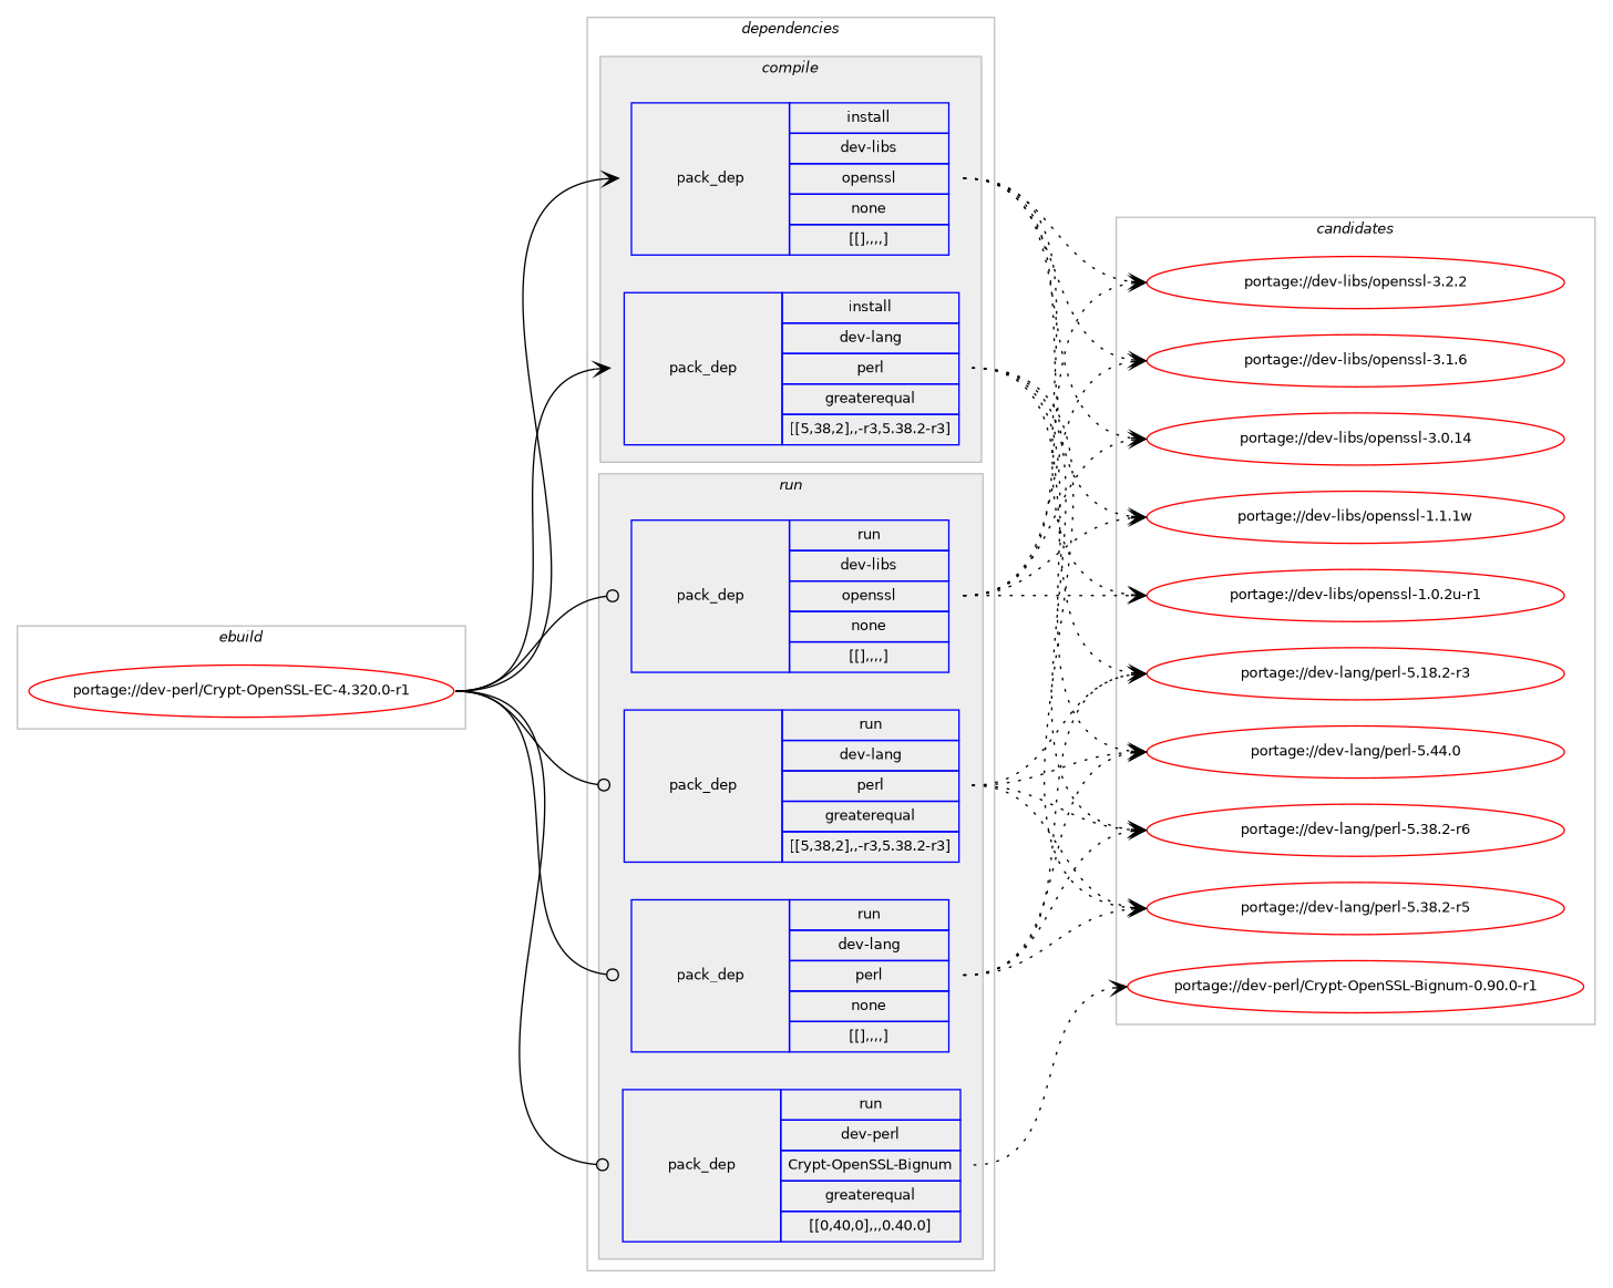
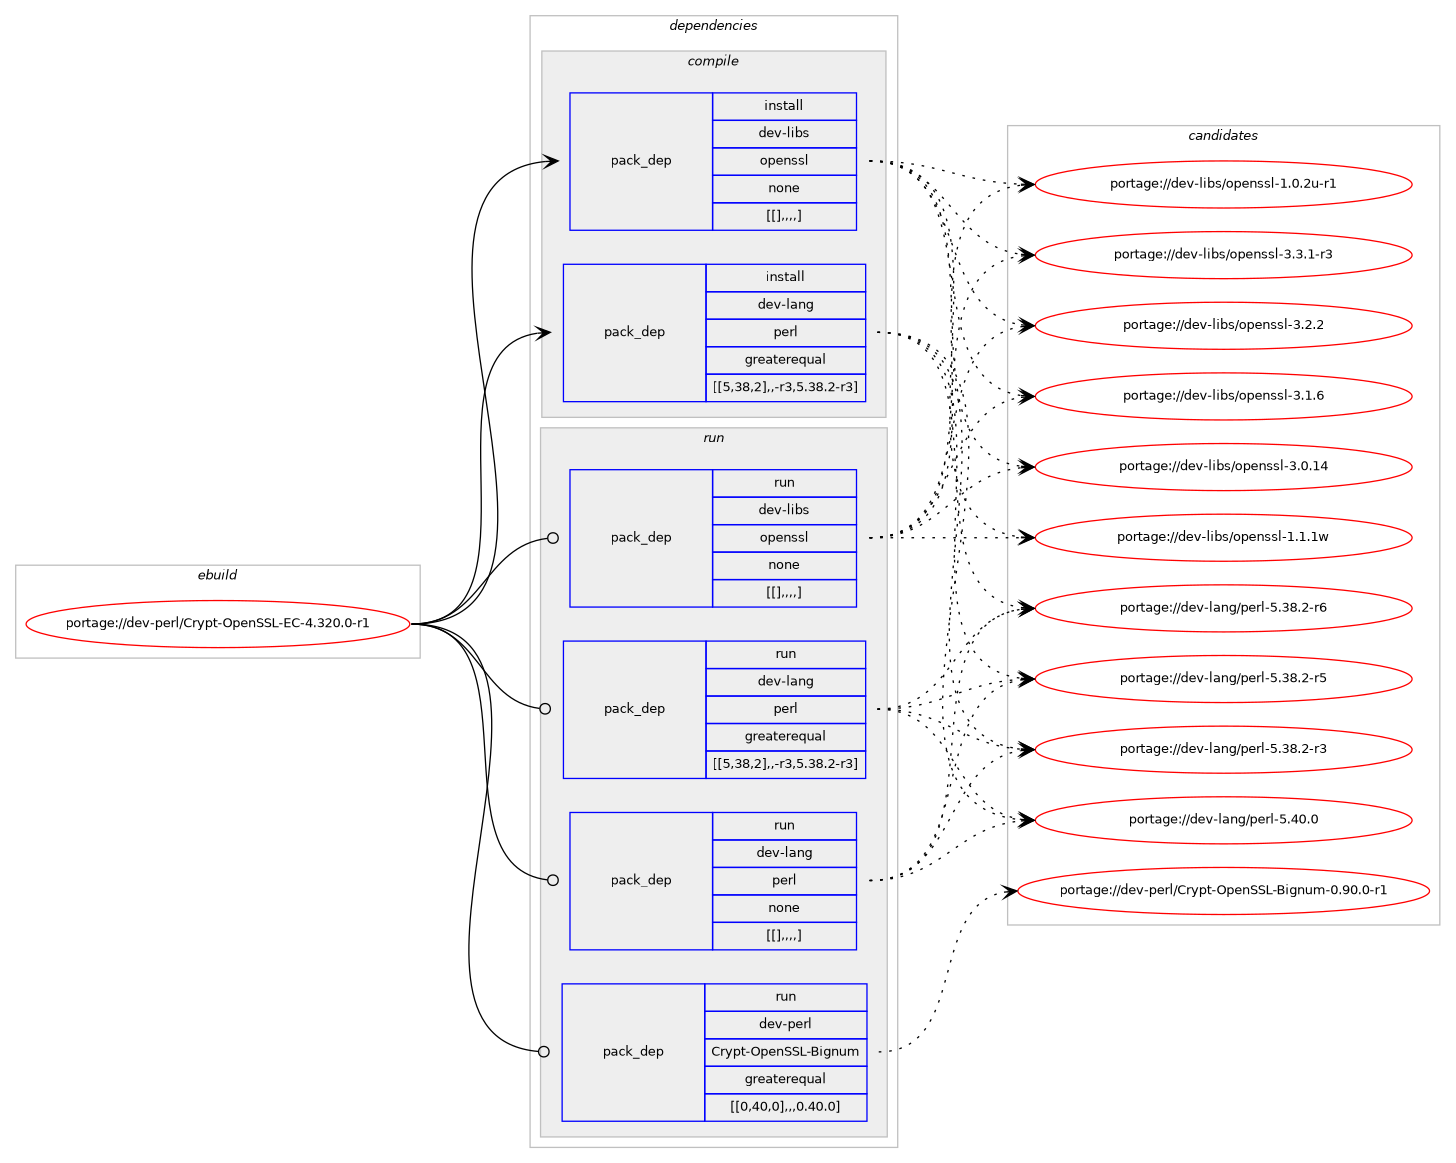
  digraph {
    compound=true
    concentrate=true
    fontname=Helvetica
    fontsize=10
    newrank=true
    rankdir=LR
    ranksep=1.5
    node [color=red fontname=Helvetica fontsize=10]
    edge [arrowhead=vee headport=w style=dotted tailport=e weight=100]
    n1 [label="portage://dev-perl/Crypt-OpenSSL-EC-4.320.0-r1" width=4]
    n2 [color=blue label=<<TABLE BORDER="0" CELLBORDER="1" CELLSPACING="0" CELLPADDING="4" WIDTH="220"><TR><TD ROWSPAN="6" CELLPADDING="30">pack_dep</TD></TR><TR><TD WIDTH="110">install</TD></TR><TR><TD>dev-lang</TD></TR><TR><TD>perl</TD></TR><TR><TD>greaterequal</TD></TR><TR><TD>[[5,38,2],,-r3,5.38.2-r3]</TD></TR></TABLE>> shape=none]
    n3 [color=blue label=<<TABLE BORDER="0" CELLBORDER="1" CELLSPACING="0" CELLPADDING="4" WIDTH="220"><TR><TD ROWSPAN="6" CELLPADDING="30">pack_dep</TD></TR><TR><TD WIDTH="110">install</TD></TR><TR><TD>dev-libs</TD></TR><TR><TD>openssl</TD></TR><TR><TD>none</TD></TR><TR><TD>[[],,,,]</TD></TR></TABLE>> shape=none]
    n4 [color=blue label=<<TABLE BORDER="0" CELLBORDER="1" CELLSPACING="0" CELLPADDING="4" WIDTH="220"><TR><TD ROWSPAN="6" CELLPADDING="30">pack_dep</TD></TR><TR><TD WIDTH="110">run</TD></TR><TR><TD>dev-lang</TD></TR><TR><TD>perl</TD></TR><TR><TD>greaterequal</TD></TR><TR><TD>[[5,38,2],,-r3,5.38.2-r3]</TD></TR></TABLE>> shape=none]
    n5 [color=blue label=<<TABLE BORDER="0" CELLBORDER="1" CELLSPACING="0" CELLPADDING="4" WIDTH="220"><TR><TD ROWSPAN="6" CELLPADDING="30">pack_dep</TD></TR><TR><TD WIDTH="110">run</TD></TR><TR><TD>dev-lang</TD></TR><TR><TD>perl</TD></TR><TR><TD>none</TD></TR><TR><TD>[[],,,,]</TD></TR></TABLE>> shape=none]
    n6 [color=blue label=<<TABLE BORDER="0" CELLBORDER="1" CELLSPACING="0" CELLPADDING="4" WIDTH="220"><TR><TD ROWSPAN="6" CELLPADDING="30">pack_dep</TD></TR><TR><TD WIDTH="110">run</TD></TR><TR><TD>dev-libs</TD></TR><TR><TD>openssl</TD></TR><TR><TD>none</TD></TR><TR><TD>[[],,,,]</TD></TR></TABLE>> shape=none]
    n7 [color=blue label=<<TABLE BORDER="0" CELLBORDER="1" CELLSPACING="0" CELLPADDING="4" WIDTH="220"><TR><TD ROWSPAN="6" CELLPADDING="30">pack_dep</TD></TR><TR><TD WIDTH="110">run</TD></TR><TR><TD>dev-perl</TD></TR><TR><TD>Crypt-OpenSSL-Bignum</TD></TR><TR><TD>greaterequal</TD></TR><TR><TD>[[0,40,0],,,0.40.0]</TD></TR></TABLE>> shape=none]
-   n8 [label="portage://dev-lang/perl-5.44.0" width=4]
+   n8 [label="portage://dev-lang/perl-5.40.0" width=4]
    n9 [label="portage://dev-lang/perl-5.38.2-r6" width=4]
    n10 [label="portage://dev-lang/perl-5.38.2-r5" width=4]
-   n11 [label="portage://dev-lang/perl-5.18.2-r3" width=4]
+   n11 [label="portage://dev-lang/perl-5.38.2-r3" width=4]
+   n12 [label="portage://dev-libs/openssl-3.3.1-r3" width=4]
    n13 [label="portage://dev-libs/openssl-3.2.2" width=4]
    n14 [label="portage://dev-libs/openssl-3.1.6" width=4]
    n15 [label="portage://dev-libs/openssl-3.0.14" width=4]
    n16 [label="portage://dev-libs/openssl-1.1.1w" width=4]
    n17 [label="portage://dev-libs/openssl-1.0.2u-r1" width=4]
    n18 [label="portage://dev-perl/Crypt-OpenSSL-Bignum-0.90.0-r1" width=4]
    subgraph cluster_1 {
      color=gray
      label=<<i>ebuild</i>>
      n1
    }
    subgraph cluster_2 {
      color=gray
      label=<<i>dependencies</i>>
      subgraph cluster_3 {
        color=gray
        fillcolor="#eeeeee"
        label=<<i>compile</i>>
        style=filled
        subgraph sub_4 {
          color=gray
          fillcolor="#eeeeee"
          label=<<i>compile</i>>
          style=filled
          n2
        }
        subgraph sub_5 {
          color=gray
          fillcolor="#eeeeee"
          label=<<i>compile</i>>
          style=filled
          n3
        }
      }
      subgraph cluster_6 {
        color=gray
        fillcolor="#eeeeee"
        label=<<i>compile and run</i>>
        style=filled
      }
      subgraph cluster_7 {
        color=gray
        fillcolor="#eeeeee"
        label=<<i>run</i>>
        style=filled
        subgraph sub_8 {
          color=gray
          fillcolor="#eeeeee"
          label=<<i>run</i>>
          style=filled
          n4
        }
        subgraph sub_9 {
          color=gray
          fillcolor="#eeeeee"
          label=<<i>run</i>>
          style=filled
          n5
        }
        subgraph sub_10 {
          color=gray
          fillcolor="#eeeeee"
          label=<<i>run</i>>
          style=filled
          n6
        }
        subgraph sub_11 {
          color=gray
          fillcolor="#eeeeee"
          label=<<i>run</i>>
          style=filled
          n7
        }
      }
    }
    subgraph cluster_12 {
      color=gray
      label=<<i>candidates</i>>
      rank=same
      subgraph sub_13 {
        color=black
        label=<<i>candidates</i>>
        nodesep=1
        rank=same
        n8
        n9
        n10
        n11
      }
      subgraph sub_14 {
        color=black
        label=<<i>candidates</i>>
        nodesep=1
        rank=same
+       n12
        n13
        n14
        n15
        n16
        n17
      }
      subgraph sub_15 {
        color=black
        label=<<i>candidates</i>>
        nodesep=1
        rank=same
        n8
        n9
        n10
        n11
      }
      subgraph sub_16 {
        color=black
        label=<<i>candidates</i>>
        nodesep=1
        rank=same
        n8
        n9
        n10
        n11
      }
      subgraph sub_17 {
        color=black
        label=<<i>candidates</i>>
        nodesep=1
        rank=same
+       n12
        n13
        n14
        n15
        n16
        n17
      }
      subgraph sub_18 {
        color=black
        label=<<i>candidates</i>>
        nodesep=1
        rank=same
        n18
      }
    }
    n1 -> n2 [style=solid weight=20]
    n1 -> n3 [style=solid weight=20]
    n1 -> n4 [arrowhead=odot style=solid weight=20]
    n1 -> n5 [arrowhead=odot style=solid weight=20]
    n1 -> n6 [arrowhead=odot style=solid weight=20]
    n1 -> n7 [arrowhead=odot style=solid weight=20]
    n2 -> n8
    n2 -> n9
    n2 -> n10
    n2 -> n11
+   n3 -> n12
    n3 -> n13
    n3 -> n14
    n3 -> n15
    n3 -> n16
    n3 -> n17
    n4 -> n8
    n4 -> n9
    n4 -> n10
    n4 -> n11
    n5 -> n8
    n5 -> n9
    n5 -> n10
    n5 -> n11
+   n6 -> n12
    n6 -> n13
    n6 -> n14
    n6 -> n15
    n6 -> n16
    n6 -> n17
    n7 -> n18
  }
